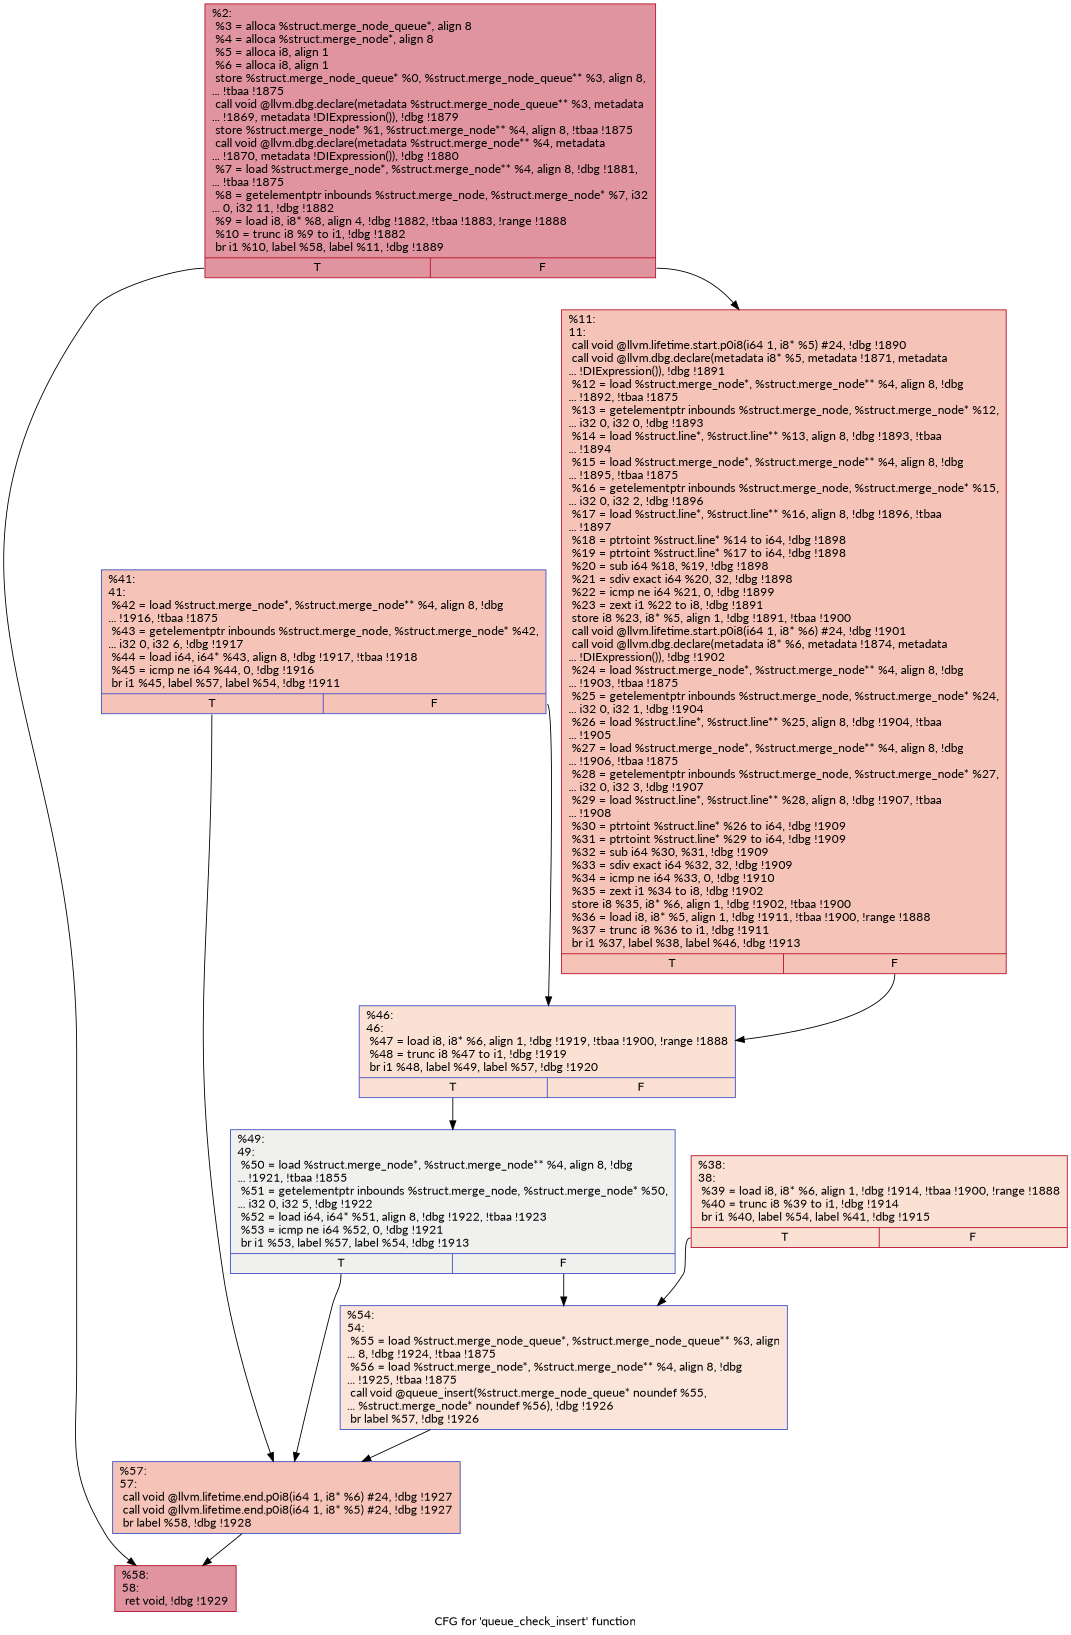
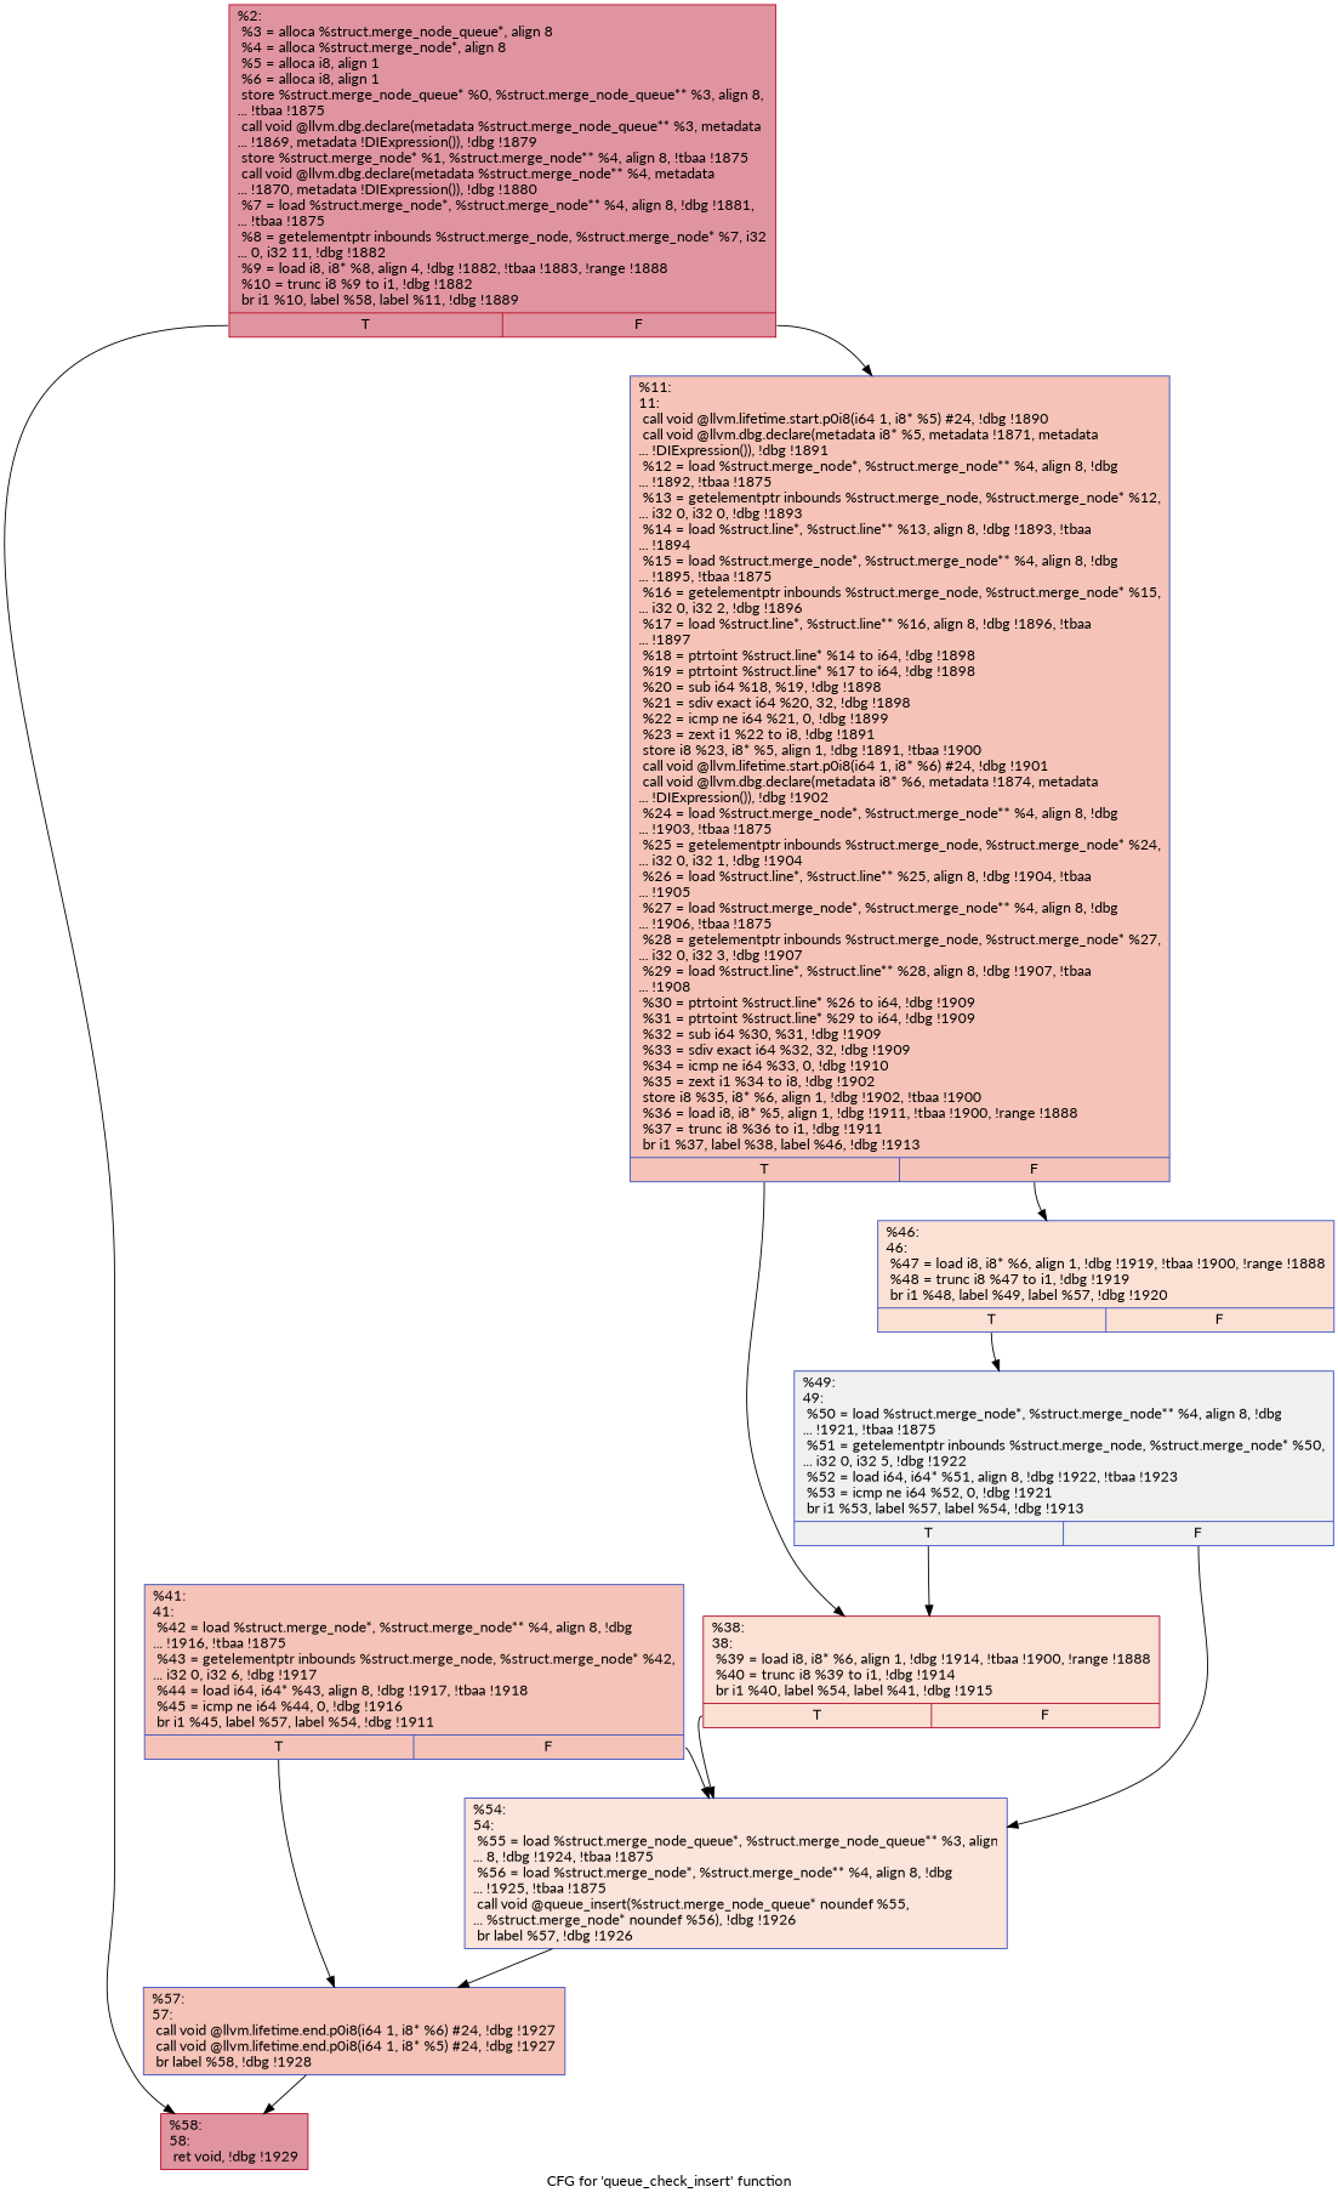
  digraph {
    fontname=Lato
    label="CFG for 'queue_check_insert' function"
    node [color="#3d50c3ff" fillcolor="#e8765c70" fontname=Lato shape=record style=filled]
    edge [fontname=Lato tailport=s0]
    n1 [color="#b70d28ff" fillcolor="#b70d2870" label="{%2:\l  %3 = alloca %struct.merge_node_queue*, align 8\l  %4 = alloca %struct.merge_node*, align 8\l  %5 = alloca i8, align 1\l  %6 = alloca i8, align 1\l  store %struct.merge_node_queue* %0, %struct.merge_node_queue** %3, align 8,\l... !tbaa !1875\l  call void @llvm.dbg.declare(metadata %struct.merge_node_queue** %3, metadata\l... !1869, metadata !DIExpression()), !dbg !1879\l  store %struct.merge_node* %1, %struct.merge_node** %4, align 8, !tbaa !1875\l  call void @llvm.dbg.declare(metadata %struct.merge_node** %4, metadata\l... !1870, metadata !DIExpression()), !dbg !1880\l  %7 = load %struct.merge_node*, %struct.merge_node** %4, align 8, !dbg !1881,\l... !tbaa !1875\l  %8 = getelementptr inbounds %struct.merge_node, %struct.merge_node* %7, i32\l... 0, i32 11, !dbg !1882\l  %9 = load i8, i8* %8, align 4, !dbg !1882, !tbaa !1883, !range !1888\l  %10 = trunc i8 %9 to i1, !dbg !1882\l  br i1 %10, label %58, label %11, !dbg !1889\l|{<s0>T|<s1>F}}"]
    n2 [color="#b70d28ff" fillcolor="#b70d2870" label="{%58:\l58:                                               \l  ret void, !dbg !1929\l}"]
-   n3 [color="#b70d28ff" label="{%11:\l11:                                               \l  call void @llvm.lifetime.start.p0i8(i64 1, i8* %5) #24, !dbg !1890\l  call void @llvm.dbg.declare(metadata i8* %5, metadata !1871, metadata\l... !DIExpression()), !dbg !1891\l  %12 = load %struct.merge_node*, %struct.merge_node** %4, align 8, !dbg\l... !1892, !tbaa !1875\l  %13 = getelementptr inbounds %struct.merge_node, %struct.merge_node* %12,\l... i32 0, i32 0, !dbg !1893\l  %14 = load %struct.line*, %struct.line** %13, align 8, !dbg !1893, !tbaa\l... !1894\l  %15 = load %struct.merge_node*, %struct.merge_node** %4, align 8, !dbg\l... !1895, !tbaa !1875\l  %16 = getelementptr inbounds %struct.merge_node, %struct.merge_node* %15,\l... i32 0, i32 2, !dbg !1896\l  %17 = load %struct.line*, %struct.line** %16, align 8, !dbg !1896, !tbaa\l... !1897\l  %18 = ptrtoint %struct.line* %14 to i64, !dbg !1898\l  %19 = ptrtoint %struct.line* %17 to i64, !dbg !1898\l  %20 = sub i64 %18, %19, !dbg !1898\l  %21 = sdiv exact i64 %20, 32, !dbg !1898\l  %22 = icmp ne i64 %21, 0, !dbg !1899\l  %23 = zext i1 %22 to i8, !dbg !1891\l  store i8 %23, i8* %5, align 1, !dbg !1891, !tbaa !1900\l  call void @llvm.lifetime.start.p0i8(i64 1, i8* %6) #24, !dbg !1901\l  call void @llvm.dbg.declare(metadata i8* %6, metadata !1874, metadata\l... !DIExpression()), !dbg !1902\l  %24 = load %struct.merge_node*, %struct.merge_node** %4, align 8, !dbg\l... !1903, !tbaa !1875\l  %25 = getelementptr inbounds %struct.merge_node, %struct.merge_node* %24,\l... i32 0, i32 1, !dbg !1904\l  %26 = load %struct.line*, %struct.line** %25, align 8, !dbg !1904, !tbaa\l... !1905\l  %27 = load %struct.merge_node*, %struct.merge_node** %4, align 8, !dbg\l... !1906, !tbaa !1875\l  %28 = getelementptr inbounds %struct.merge_node, %struct.merge_node* %27,\l... i32 0, i32 3, !dbg !1907\l  %29 = load %struct.line*, %struct.line** %28, align 8, !dbg !1907, !tbaa\l... !1908\l  %30 = ptrtoint %struct.line* %26 to i64, !dbg !1909\l  %31 = ptrtoint %struct.line* %29 to i64, !dbg !1909\l  %32 = sub i64 %30, %31, !dbg !1909\l  %33 = sdiv exact i64 %32, 32, !dbg !1909\l  %34 = icmp ne i64 %33, 0, !dbg !1910\l  %35 = zext i1 %34 to i8, !dbg !1902\l  store i8 %35, i8* %6, align 1, !dbg !1902, !tbaa !1900\l  %36 = load i8, i8* %5, align 1, !dbg !1911, !tbaa !1900, !range !1888\l  %37 = trunc i8 %36 to i1, !dbg !1911\l  br i1 %37, label %38, label %46, !dbg !1913\l|{<s0>T|<s1>F}}"]
+   n3 [label="{%11:\l11:                                               \l  call void @llvm.lifetime.start.p0i8(i64 1, i8* %5) #24, !dbg !1890\l  call void @llvm.dbg.declare(metadata i8* %5, metadata !1871, metadata\l... !DIExpression()), !dbg !1891\l  %12 = load %struct.merge_node*, %struct.merge_node** %4, align 8, !dbg\l... !1892, !tbaa !1875\l  %13 = getelementptr inbounds %struct.merge_node, %struct.merge_node* %12,\l... i32 0, i32 0, !dbg !1893\l  %14 = load %struct.line*, %struct.line** %13, align 8, !dbg !1893, !tbaa\l... !1894\l  %15 = load %struct.merge_node*, %struct.merge_node** %4, align 8, !dbg\l... !1895, !tbaa !1875\l  %16 = getelementptr inbounds %struct.merge_node, %struct.merge_node* %15,\l... i32 0, i32 2, !dbg !1896\l  %17 = load %struct.line*, %struct.line** %16, align 8, !dbg !1896, !tbaa\l... !1897\l  %18 = ptrtoint %struct.line* %14 to i64, !dbg !1898\l  %19 = ptrtoint %struct.line* %17 to i64, !dbg !1898\l  %20 = sub i64 %18, %19, !dbg !1898\l  %21 = sdiv exact i64 %20, 32, !dbg !1898\l  %22 = icmp ne i64 %21, 0, !dbg !1899\l  %23 = zext i1 %22 to i8, !dbg !1891\l  store i8 %23, i8* %5, align 1, !dbg !1891, !tbaa !1900\l  call void @llvm.lifetime.start.p0i8(i64 1, i8* %6) #24, !dbg !1901\l  call void @llvm.dbg.declare(metadata i8* %6, metadata !1874, metadata\l... !DIExpression()), !dbg !1902\l  %24 = load %struct.merge_node*, %struct.merge_node** %4, align 8, !dbg\l... !1903, !tbaa !1875\l  %25 = getelementptr inbounds %struct.merge_node, %struct.merge_node* %24,\l... i32 0, i32 1, !dbg !1904\l  %26 = load %struct.line*, %struct.line** %25, align 8, !dbg !1904, !tbaa\l... !1905\l  %27 = load %struct.merge_node*, %struct.merge_node** %4, align 8, !dbg\l... !1906, !tbaa !1875\l  %28 = getelementptr inbounds %struct.merge_node, %struct.merge_node* %27,\l... i32 0, i32 3, !dbg !1907\l  %29 = load %struct.line*, %struct.line** %28, align 8, !dbg !1907, !tbaa\l... !1908\l  %30 = ptrtoint %struct.line* %26 to i64, !dbg !1909\l  %31 = ptrtoint %struct.line* %29 to i64, !dbg !1909\l  %32 = sub i64 %30, %31, !dbg !1909\l  %33 = sdiv exact i64 %32, 32, !dbg !1909\l  %34 = icmp ne i64 %33, 0, !dbg !1910\l  %35 = zext i1 %34 to i8, !dbg !1902\l  store i8 %35, i8* %6, align 1, !dbg !1902, !tbaa !1900\l  %36 = load i8, i8* %5, align 1, !dbg !1911, !tbaa !1900, !range !1888\l  %37 = trunc i8 %36 to i1, !dbg !1911\l  br i1 %37, label %38, label %46, !dbg !1913\l|{<s0>T|<s1>F}}"]
    n4 [color="#b70d28ff" fillcolor="#f7b99e70" label="{%38:\l38:                                               \l  %39 = load i8, i8* %6, align 1, !dbg !1914, !tbaa !1900, !range !1888\l  %40 = trunc i8 %39 to i1, !dbg !1914\l  br i1 %40, label %54, label %41, !dbg !1915\l|{<s0>T|<s1>F}}"]
    n5 [fillcolor="#f7b99e70" label="{%46:\l46:                                               \l  %47 = load i8, i8* %6, align 1, !dbg !1919, !tbaa !1900, !range !1888\l  %48 = trunc i8 %47 to i1, !dbg !1919\l  br i1 %48, label %49, label %57, !dbg !1920\l|{<s0>T|<s1>F}}"]
    n6 [fillcolor="#f5c1a970" label="{%54:\l54:                                               \l  %55 = load %struct.merge_node_queue*, %struct.merge_node_queue** %3, align\l... 8, !dbg !1924, !tbaa !1875\l  %56 = load %struct.merge_node*, %struct.merge_node** %4, align 8, !dbg\l... !1925, !tbaa !1875\l  call void @queue_insert(%struct.merge_node_queue* noundef %55,\l... %struct.merge_node* noundef %56), !dbg !1926\l  br label %57, !dbg !1926\l}"]
-   n7 [fillcolor="#dedcdb70" label="{%49:\l49:                                               \l  %50 = load %struct.merge_node*, %struct.merge_node** %4, align 8, !dbg\l... !1921, !tbaa !1855\l  %51 = getelementptr inbounds %struct.merge_node, %struct.merge_node* %50,\l... i32 0, i32 5, !dbg !1922\l  %52 = load i64, i64* %51, align 8, !dbg !1922, !tbaa !1923\l  %53 = icmp ne i64 %52, 0, !dbg !1921\l  br i1 %53, label %57, label %54, !dbg !1913\l|{<s0>T|<s1>F}}"]
+   n7 [fillcolor="#dedcdb70" label="{%49:\l49:                                               \l  %50 = load %struct.merge_node*, %struct.merge_node** %4, align 8, !dbg\l... !1921, !tbaa !1875\l  %51 = getelementptr inbounds %struct.merge_node, %struct.merge_node* %50,\l... i32 0, i32 5, !dbg !1922\l  %52 = load i64, i64* %51, align 8, !dbg !1922, !tbaa !1923\l  %53 = icmp ne i64 %52, 0, !dbg !1921\l  br i1 %53, label %57, label %54, !dbg !1913\l|{<s0>T|<s1>F}}"]
    n8 [label="{%57:\l57:                                               \l  call void @llvm.lifetime.end.p0i8(i64 1, i8* %6) #24, !dbg !1927\l  call void @llvm.lifetime.end.p0i8(i64 1, i8* %5) #24, !dbg !1927\l  br label %58, !dbg !1928\l}"]
    n9 [label="{%41:\l41:                                               \l  %42 = load %struct.merge_node*, %struct.merge_node** %4, align 8, !dbg\l... !1916, !tbaa !1875\l  %43 = getelementptr inbounds %struct.merge_node, %struct.merge_node* %42,\l... i32 0, i32 6, !dbg !1917\l  %44 = load i64, i64* %43, align 8, !dbg !1917, !tbaa !1918\l  %45 = icmp ne i64 %44, 0, !dbg !1916\l  br i1 %45, label %57, label %54, !dbg !1911\l|{<s0>T|<s1>F}}"]
    n1 -> n2
    n1 -> n3 [tailport=s1]
+   n3 -> n4
    n3 -> n5 [tailport=s1]
    n4 -> n6
    n5 -> n7
    n6 -> n8
    n7 -> n6 [tailport=s1]
-   n7 -> n8
+   n7 -> n4
    n8 -> n2
-   n9 -> n5 [tailport=s1]
+   n9 -> n6 [tailport=s1]
    n9 -> n8
  }
